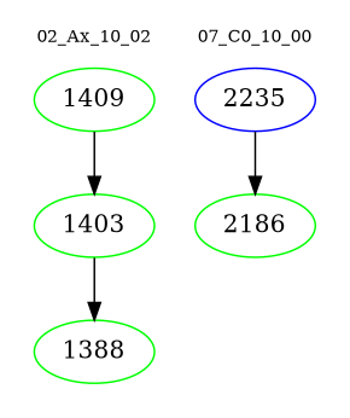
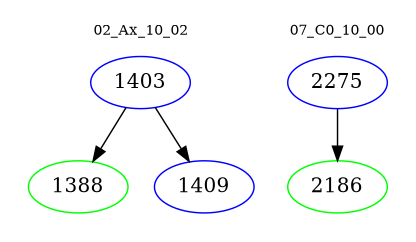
  digraph {
    node [color=green]
    edge [color=black]
-   n1 [label=1403]
+   n1 [color=blue label=1403]
    n2 [label=1388]
-   n3 [label=1409]
-   n4 [color=blue label=2235]
+   n3 [color=blue label=1409]
+   n4 [color=blue label=2275]
    n5 [label=2186]
    subgraph cluster_1 {
      color=white
      fontsize=10
      label="02_Ax_10_02"
      n1
      n2
      n3
    }
    subgraph cluster_2 {
      color=white
      fontsize=10
      label="07_C0_10_00"
      n4
      n5
    }
    n1 -> n2
-   n3 -> n1
+   n1 -> n3
    n4 -> n5
  }
